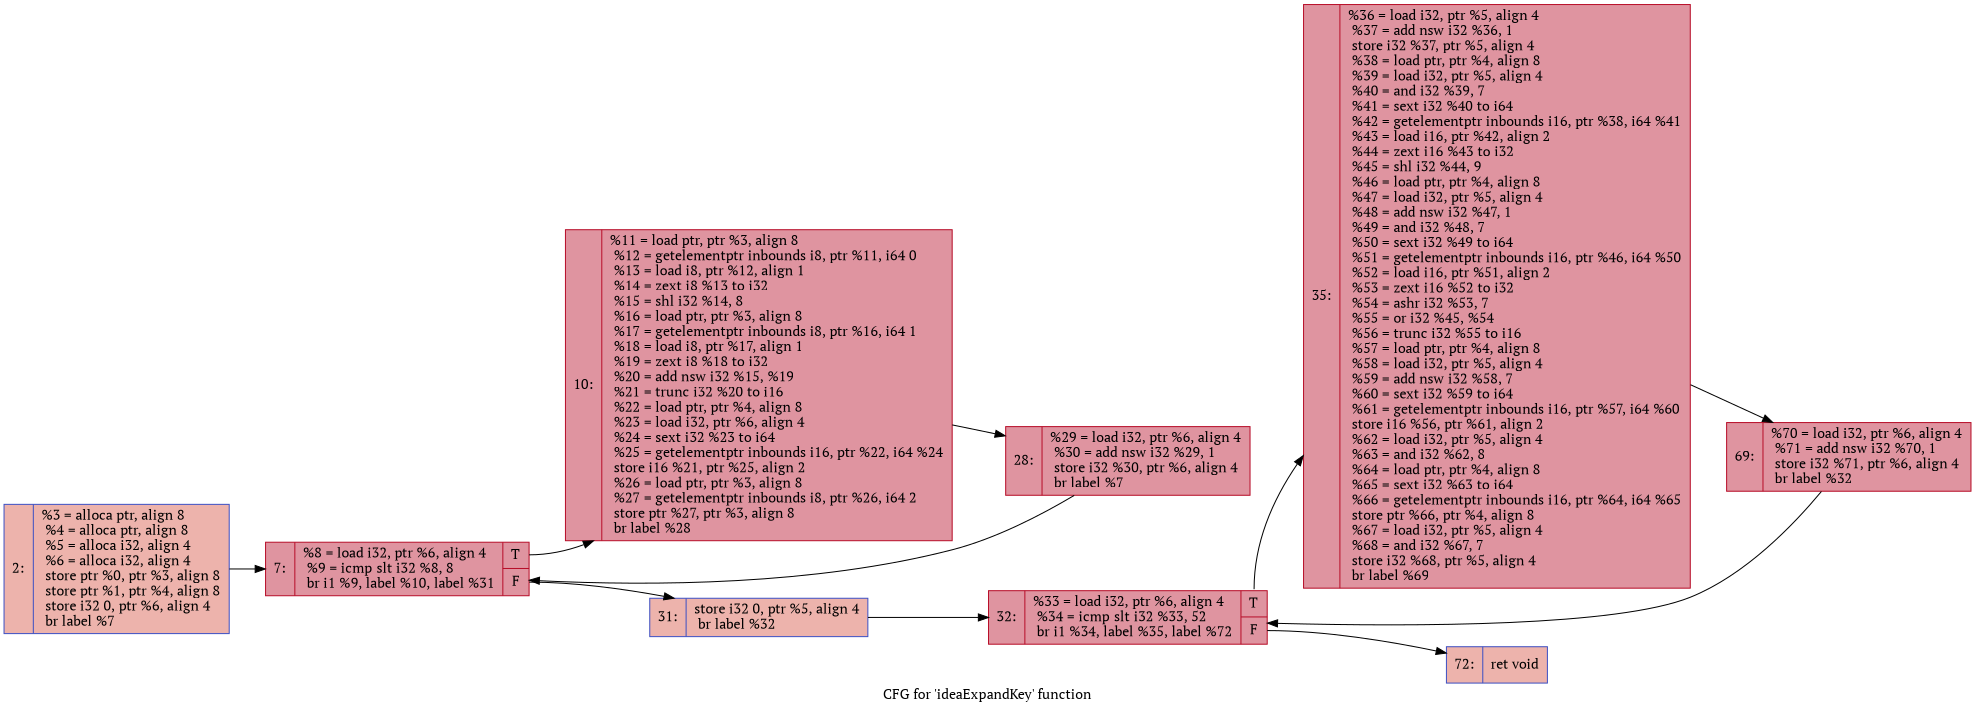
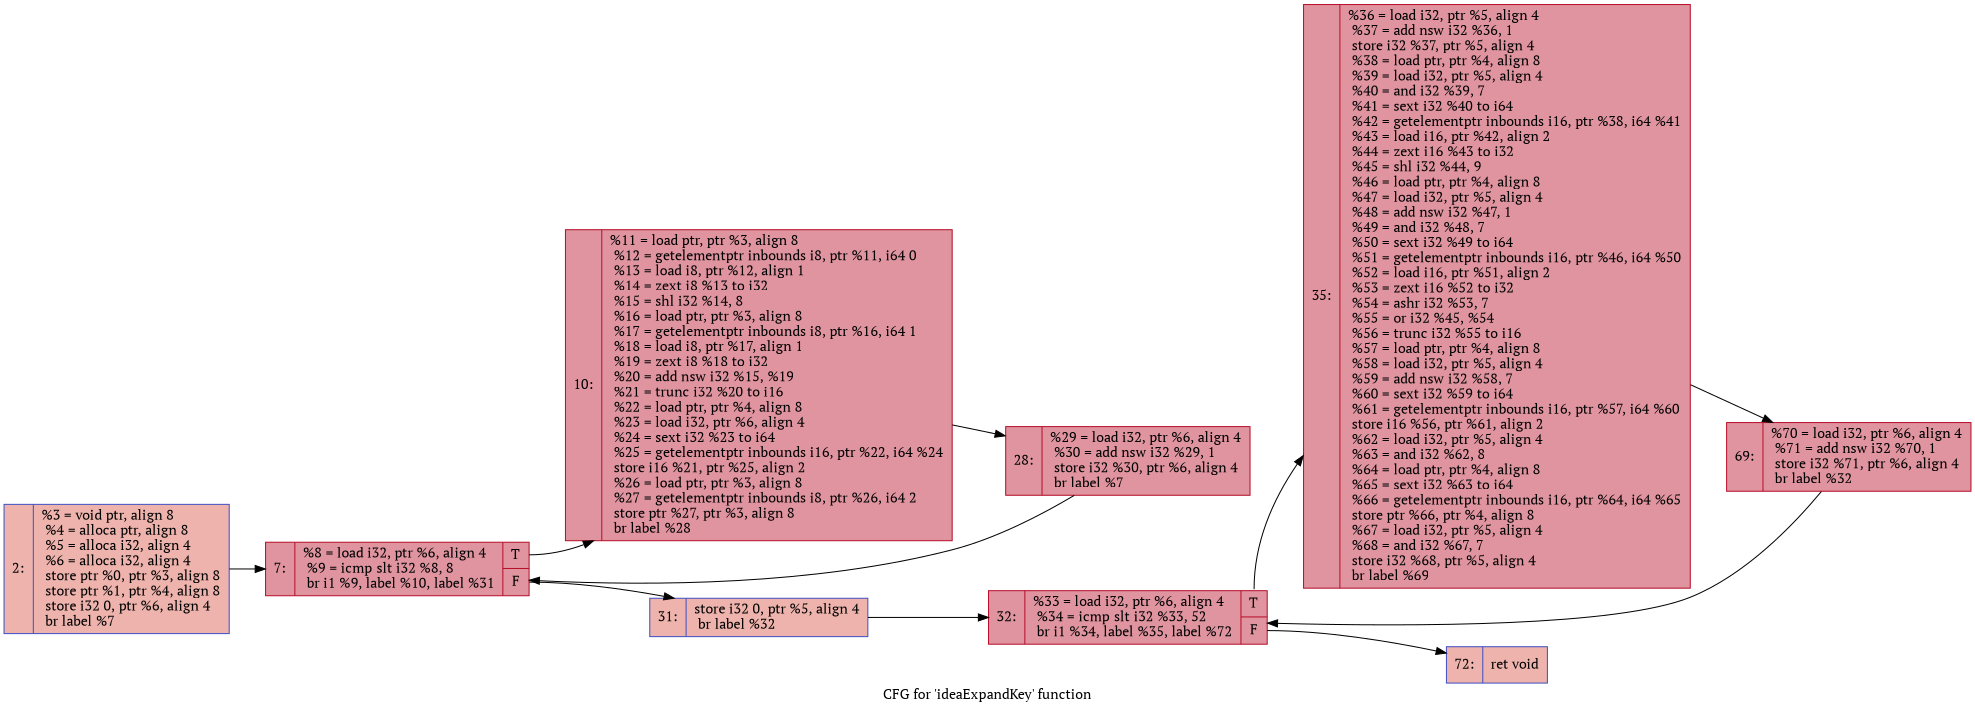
  digraph {
    label="CFG for 'ideaExpandKey' function"
    rankdir=LR
    fontname="PT Serif"
    node [color="#b70d28ff" fillcolor="#b70d2870" fontname="PT Serif" shape=record style=filled]
    edge [fontname="PT Serif"]
-   n1 [color="#3d50c3ff" fillcolor="#d6524470" label="{2:\l|  %3 = alloca ptr, align 8\l  %4 = alloca ptr, align 8\l  %5 = alloca i32, align 4\l  %6 = alloca i32, align 4\l  store ptr %0, ptr %3, align 8\l  store ptr %1, ptr %4, align 8\l  store i32 0, ptr %6, align 4\l  br label %7\l}"]
+   n1 [color="#3d50c3ff" fillcolor="#d6524470" label="{2:\l|  %3 = void ptr, align 8\l  %4 = alloca ptr, align 8\l  %5 = alloca i32, align 4\l  %6 = alloca i32, align 4\l  store ptr %0, ptr %3, align 8\l  store ptr %1, ptr %4, align 8\l  store i32 0, ptr %6, align 4\l  br label %7\l}"]
    n2 [label="{7:\l|  %8 = load i32, ptr %6, align 4\l  %9 = icmp slt i32 %8, 8\l  br i1 %9, label %10, label %31\l|{<s0>T|<s1>F}}"]
    n3 [label="{10:\l|  %11 = load ptr, ptr %3, align 8\l  %12 = getelementptr inbounds i8, ptr %11, i64 0\l  %13 = load i8, ptr %12, align 1\l  %14 = zext i8 %13 to i32\l  %15 = shl i32 %14, 8\l  %16 = load ptr, ptr %3, align 8\l  %17 = getelementptr inbounds i8, ptr %16, i64 1\l  %18 = load i8, ptr %17, align 1\l  %19 = zext i8 %18 to i32\l  %20 = add nsw i32 %15, %19\l  %21 = trunc i32 %20 to i16\l  %22 = load ptr, ptr %4, align 8\l  %23 = load i32, ptr %6, align 4\l  %24 = sext i32 %23 to i64\l  %25 = getelementptr inbounds i16, ptr %22, i64 %24\l  store i16 %21, ptr %25, align 2\l  %26 = load ptr, ptr %3, align 8\l  %27 = getelementptr inbounds i8, ptr %26, i64 2\l  store ptr %27, ptr %3, align 8\l  br label %28\l}"]
    n4 [color="#3d50c3ff" fillcolor="#d6524470" label="{31:\l|  store i32 0, ptr %5, align 4\l  br label %32\l}"]
    n5 [label="{28:\l|  %29 = load i32, ptr %6, align 4\l  %30 = add nsw i32 %29, 1\l  store i32 %30, ptr %6, align 4\l  br label %7\l}"]
    n6 [label="{32:\l|  %33 = load i32, ptr %6, align 4\l  %34 = icmp slt i32 %33, 52\l  br i1 %34, label %35, label %72\l|{<s0>T|<s1>F}}"]
    n7 [label="{35:\l|  %36 = load i32, ptr %5, align 4\l  %37 = add nsw i32 %36, 1\l  store i32 %37, ptr %5, align 4\l  %38 = load ptr, ptr %4, align 8\l  %39 = load i32, ptr %5, align 4\l  %40 = and i32 %39, 7\l  %41 = sext i32 %40 to i64\l  %42 = getelementptr inbounds i16, ptr %38, i64 %41\l  %43 = load i16, ptr %42, align 2\l  %44 = zext i16 %43 to i32\l  %45 = shl i32 %44, 9\l  %46 = load ptr, ptr %4, align 8\l  %47 = load i32, ptr %5, align 4\l  %48 = add nsw i32 %47, 1\l  %49 = and i32 %48, 7\l  %50 = sext i32 %49 to i64\l  %51 = getelementptr inbounds i16, ptr %46, i64 %50\l  %52 = load i16, ptr %51, align 2\l  %53 = zext i16 %52 to i32\l  %54 = ashr i32 %53, 7\l  %55 = or i32 %45, %54\l  %56 = trunc i32 %55 to i16\l  %57 = load ptr, ptr %4, align 8\l  %58 = load i32, ptr %5, align 4\l  %59 = add nsw i32 %58, 7\l  %60 = sext i32 %59 to i64\l  %61 = getelementptr inbounds i16, ptr %57, i64 %60\l  store i16 %56, ptr %61, align 2\l  %62 = load i32, ptr %5, align 4\l  %63 = and i32 %62, 8\l  %64 = load ptr, ptr %4, align 8\l  %65 = sext i32 %63 to i64\l  %66 = getelementptr inbounds i16, ptr %64, i64 %65\l  store ptr %66, ptr %4, align 8\l  %67 = load i32, ptr %5, align 4\l  %68 = and i32 %67, 7\l  store i32 %68, ptr %5, align 4\l  br label %69\l}"]
    n8 [color="#3d50c3ff" fillcolor="#d6524470" label="{72:\l|  ret void\l}"]
    n9 [label="{69:\l|  %70 = load i32, ptr %6, align 4\l  %71 = add nsw i32 %70, 1\l  store i32 %71, ptr %6, align 4\l  br label %32\l}"]
    n1 -> n2
    n2 -> n3 [tailport=s0]
    n2 -> n4 [tailport=s1]
    n3 -> n5
    n4 -> n6
    n5 -> n2
    n6 -> n7 [tailport=s0]
    n6 -> n8 [tailport=s1]
    n7 -> n9
    n9 -> n6
  }
